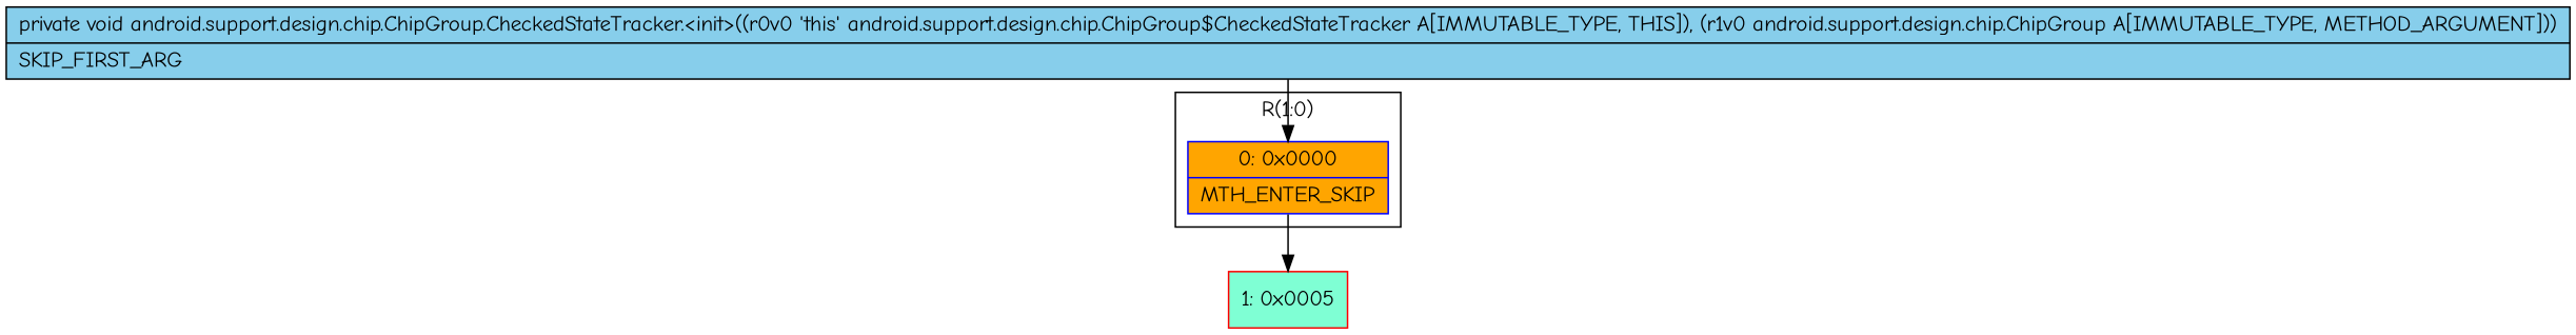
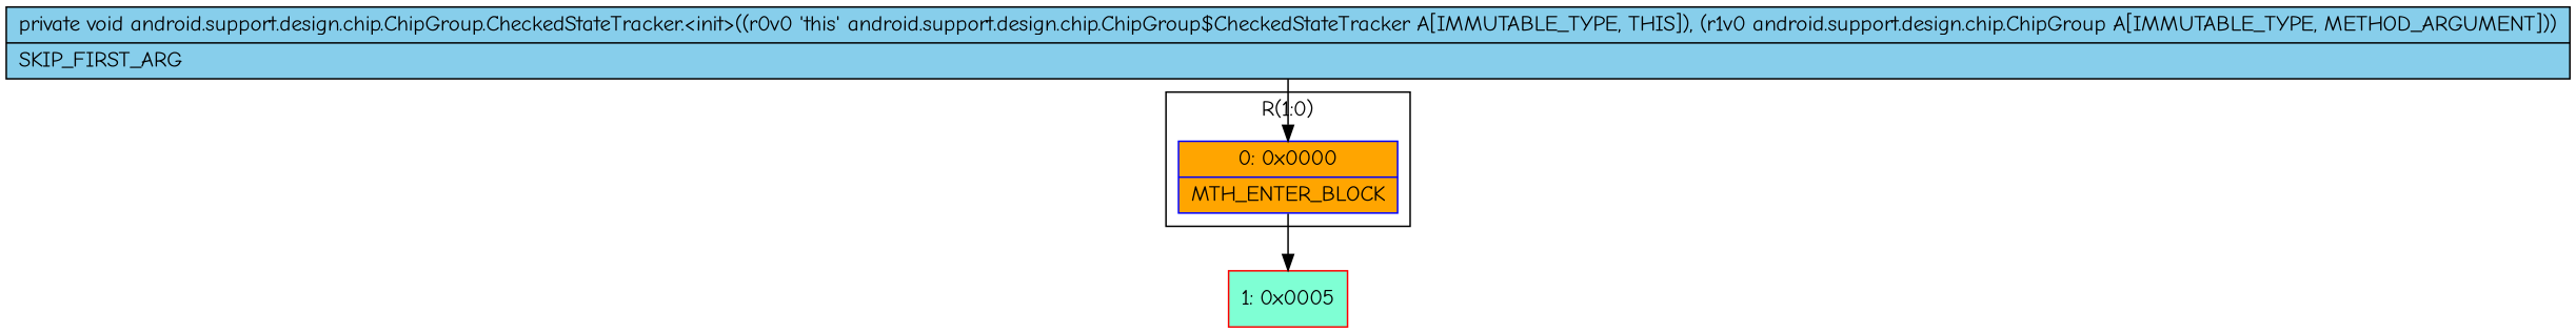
  digraph {
    fontname="Comic Neue"
    node [shape=record style=filled fontname="Comic Neue"]
    edge [fontname="Comic Neue"]
-   n1 [color=blue label="{0\:\ 0x0000|MTH_ENTER_SKIP\l}" fillcolor=orange]
+   n1 [color=blue label="{0\:\ 0x0000|MTH_ENTER_BLOCK\l}" fillcolor=orange]
    n2 [color=red label="{1\:\ 0x0005}" fillcolor=aquamarine]
    n3 [label="{private void android.support.design.chip.ChipGroup.CheckedStateTracker.\<init\>((r0v0 'this' android.support.design.chip.ChipGroup$CheckedStateTracker A[IMMUTABLE_TYPE, THIS]), (r1v0 android.support.design.chip.ChipGroup A[IMMUTABLE_TYPE, METHOD_ARGUMENT]))  | SKIP_FIRST_ARG\l}" fillcolor=skyblue]
    subgraph cluster_1 {
      label="R(1:0)"
      n1
    }
    n1 -> n2
    n3 -> n1
  }
